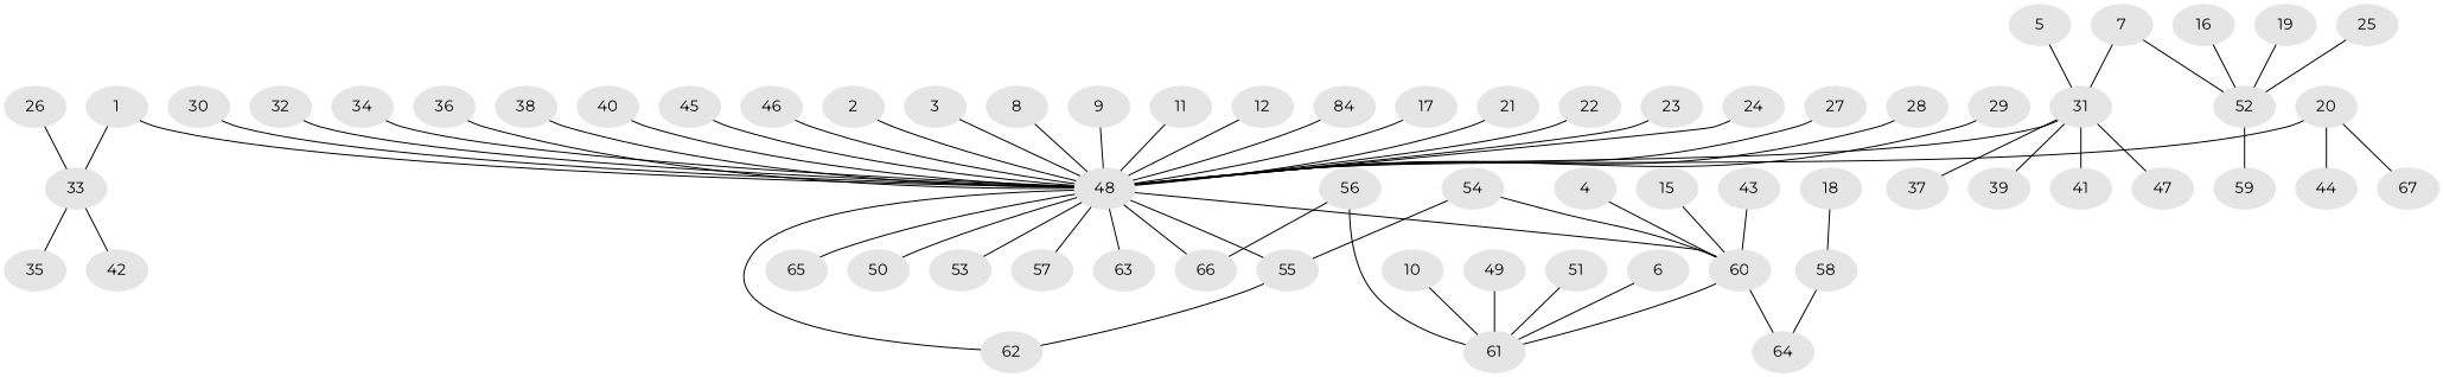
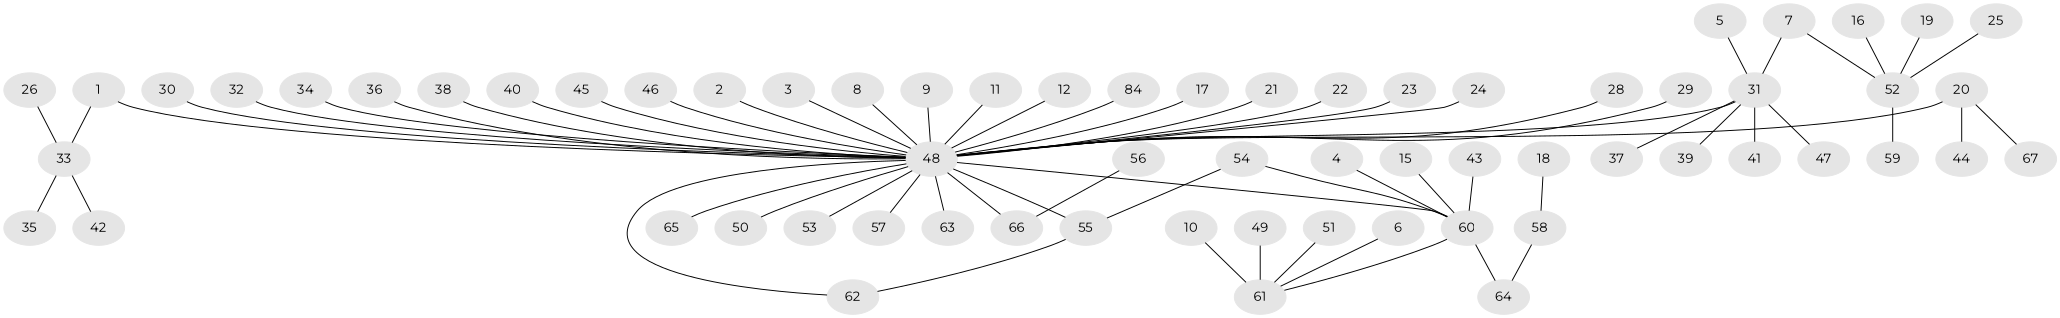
  graph {
    fontname=Montserrat
    node [color=gray90 fontname=Montserrat style=filled]
    edge [fontname=Montserrat weight=1.0]
    1
    33
    48
    35
    42
    60
    50
    53
    55
    57
    62
    63
    65
    66
    2
    3
    4
    61
    64
    5
    31
    37
    39
    41
    47
    6
    7
    52
    59
    8
    9
    10
    11
    12
    n35 [label=84]
    15
    16
    17
    18
    58
    19
    20
    44
    67
    21
    22
    23
    24
    25
    26
-   27
    28
    29
    30
    32
    34
    36
    38
    40
    43
    45
    46
    49
    51
    54
    56
    1 -- 33
    1 -- 48
    33 -- 35
    33 -- 42
    48 -- 60
    48 -- 50
    48 -- 53
    48 -- 55
    48 -- 57
    48 -- 62
    48 -- 63
    48 -- 65
    48 -- 66 [weight=2.0]
    60 -- 61
    60 -- 64
    55 -- 62
    2 -- 48
    3 -- 48
    4 -- 60
    5 -- 31
    31 -- 48
    31 -- 37
    31 -- 39
    31 -- 41
    31 -- 47
    6 -- 61
    7 -- 31
    7 -- 52
    52 -- 59
    8 -- 48
    9 -- 48
    10 -- 61
    11 -- 48
    12 -- 48
    n35 -- 48
    15 -- 60
    16 -- 52
    17 -- 48
    18 -- 58
    58 -- 64
    19 -- 52
    20 -- 48
    20 -- 44
    20 -- 67
    21 -- 48
    22 -- 48
    23 -- 48
    24 -- 48
    25 -- 52
    26 -- 33
-   27 -- 48
    28 -- 48
    29 -- 48
    30 -- 48
    32 -- 48
    34 -- 48
    36 -- 48
    38 -- 48
    40 -- 48
    43 -- 60
    45 -- 48
    46 -- 48
    49 -- 61
    51 -- 61
    54 -- 60
    54 -- 55
    56 -- 66
-   56 -- 61 [weight=2.0]
  }
